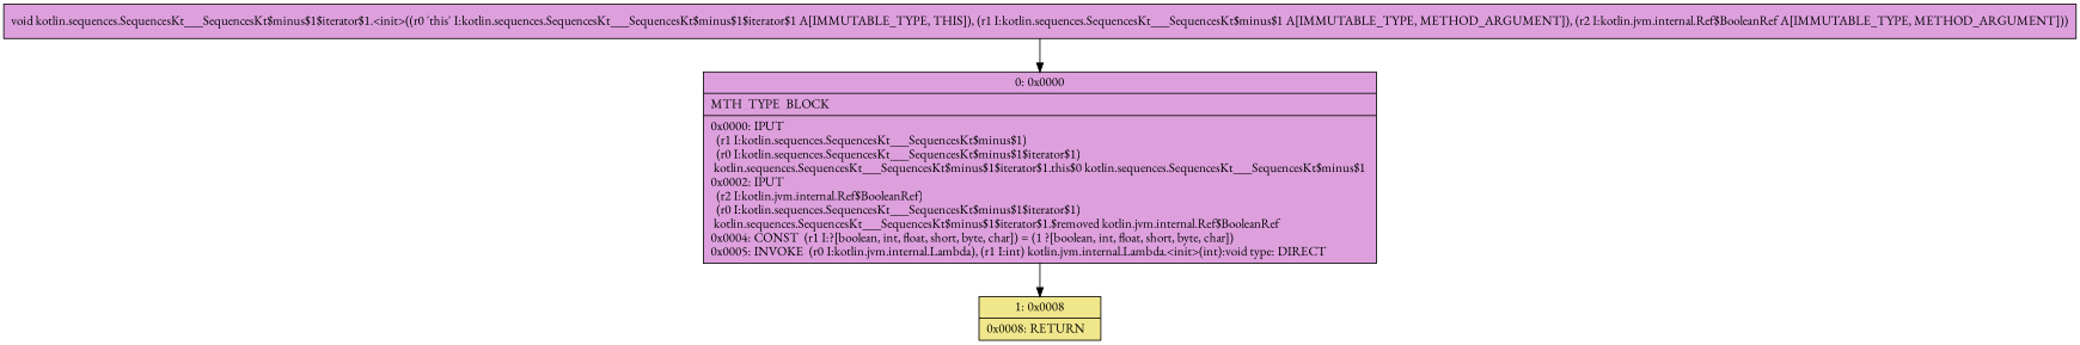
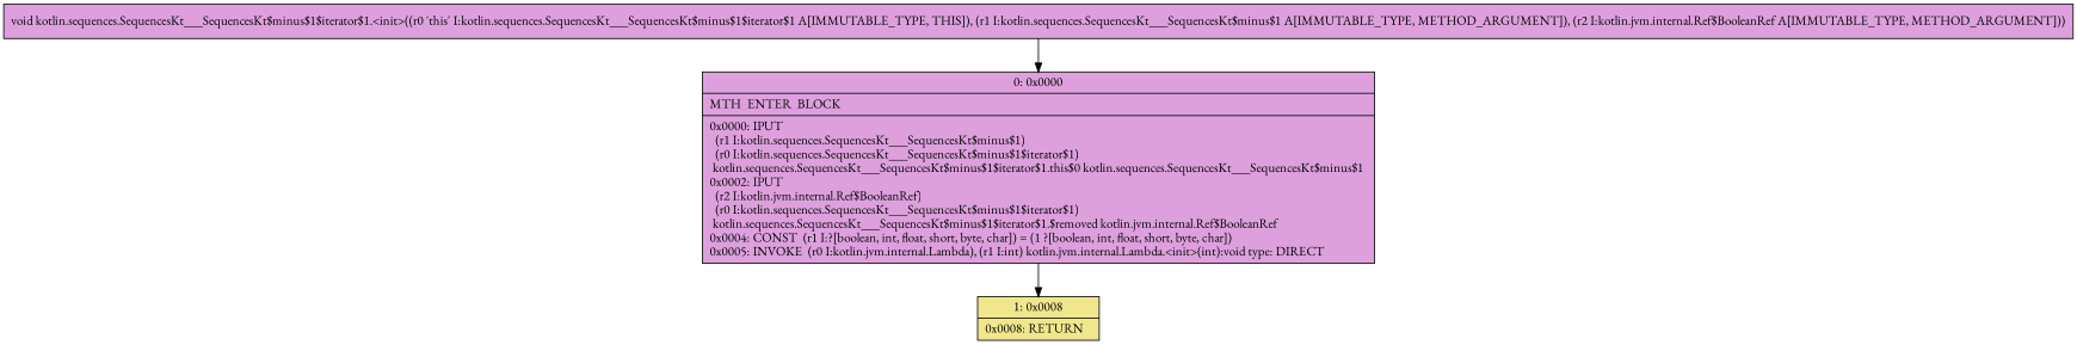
  digraph {
    fontname="EB Garamond"
    node [shape=record style=filled fillcolor=plum fontname="EB Garamond"]
    edge [fontname="EB Garamond"]
-   n1 [label="{0\:\ 0x0000|MTH_TYPE_BLOCK\l|0x0000: IPUT  \l  (r1 I:kotlin.sequences.SequencesKt___SequencesKt$minus$1)\l  (r0 I:kotlin.sequences.SequencesKt___SequencesKt$minus$1$iterator$1)\l kotlin.sequences.SequencesKt___SequencesKt$minus$1$iterator$1.this$0 kotlin.sequences.SequencesKt___SequencesKt$minus$1 \l0x0002: IPUT  \l  (r2 I:kotlin.jvm.internal.Ref$BooleanRef)\l  (r0 I:kotlin.sequences.SequencesKt___SequencesKt$minus$1$iterator$1)\l kotlin.sequences.SequencesKt___SequencesKt$minus$1$iterator$1.$removed kotlin.jvm.internal.Ref$BooleanRef \l0x0004: CONST  (r1 I:?[boolean, int, float, short, byte, char]) = (1 ?[boolean, int, float, short, byte, char]) \l0x0005: INVOKE  (r0 I:kotlin.jvm.internal.Lambda), (r1 I:int) kotlin.jvm.internal.Lambda.\<init\>(int):void type: DIRECT \l}"]
+   n1 [label="{0\:\ 0x0000|MTH_ENTER_BLOCK\l|0x0000: IPUT  \l  (r1 I:kotlin.sequences.SequencesKt___SequencesKt$minus$1)\l  (r0 I:kotlin.sequences.SequencesKt___SequencesKt$minus$1$iterator$1)\l kotlin.sequences.SequencesKt___SequencesKt$minus$1$iterator$1.this$0 kotlin.sequences.SequencesKt___SequencesKt$minus$1 \l0x0002: IPUT  \l  (r2 I:kotlin.jvm.internal.Ref$BooleanRef)\l  (r0 I:kotlin.sequences.SequencesKt___SequencesKt$minus$1$iterator$1)\l kotlin.sequences.SequencesKt___SequencesKt$minus$1$iterator$1.$removed kotlin.jvm.internal.Ref$BooleanRef \l0x0004: CONST  (r1 I:?[boolean, int, float, short, byte, char]) = (1 ?[boolean, int, float, short, byte, char]) \l0x0005: INVOKE  (r0 I:kotlin.jvm.internal.Lambda), (r1 I:int) kotlin.jvm.internal.Lambda.\<init\>(int):void type: DIRECT \l}"]
    n2 [label="{1\:\ 0x0008|0x0008: RETURN   \l}" fillcolor=khaki]
    n3 [label="{void kotlin.sequences.SequencesKt___SequencesKt$minus$1$iterator$1.\<init\>((r0 'this' I:kotlin.sequences.SequencesKt___SequencesKt$minus$1$iterator$1 A[IMMUTABLE_TYPE, THIS]), (r1 I:kotlin.sequences.SequencesKt___SequencesKt$minus$1 A[IMMUTABLE_TYPE, METHOD_ARGUMENT]), (r2 I:kotlin.jvm.internal.Ref$BooleanRef A[IMMUTABLE_TYPE, METHOD_ARGUMENT])) }"]
    n1 -> n2
    n3 -> n1
  }
